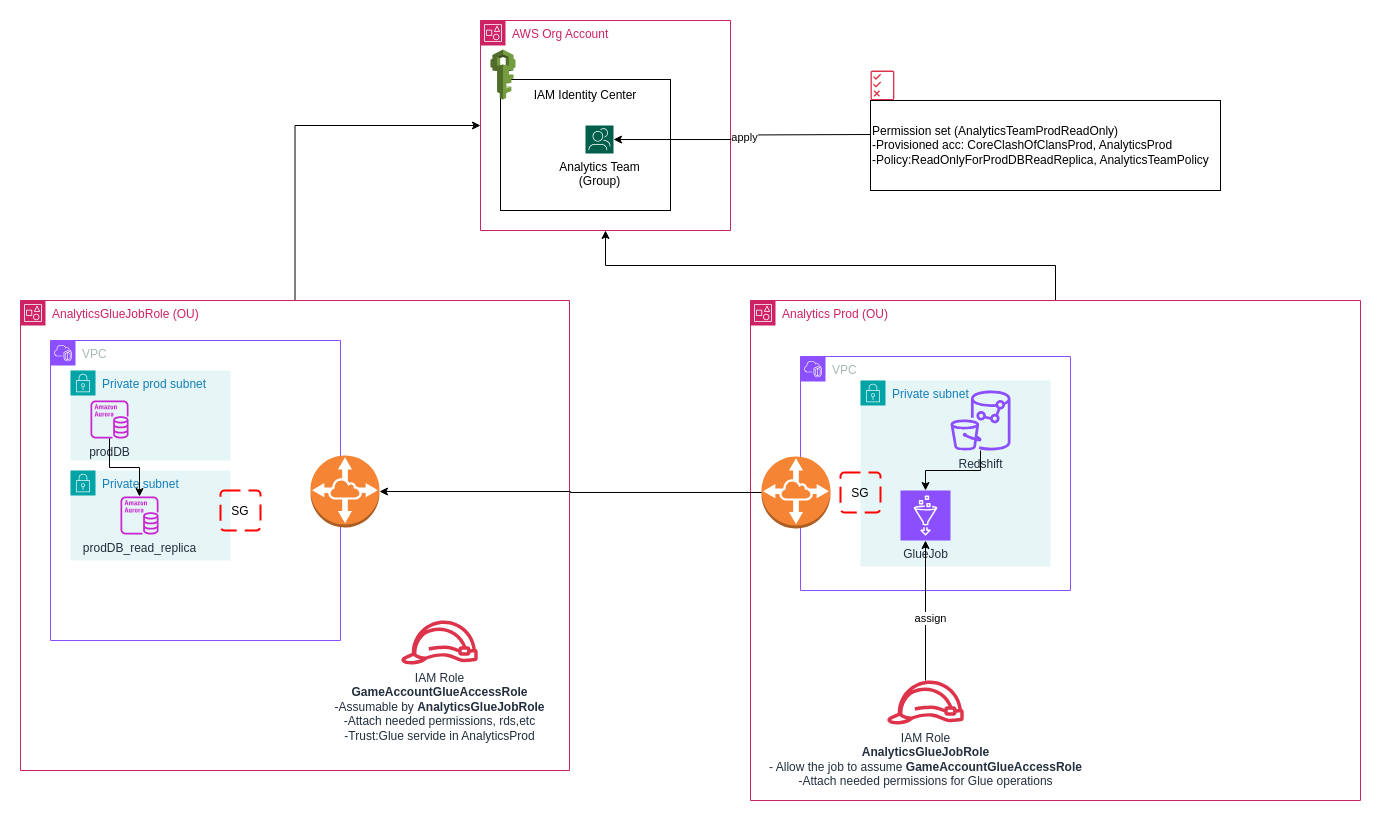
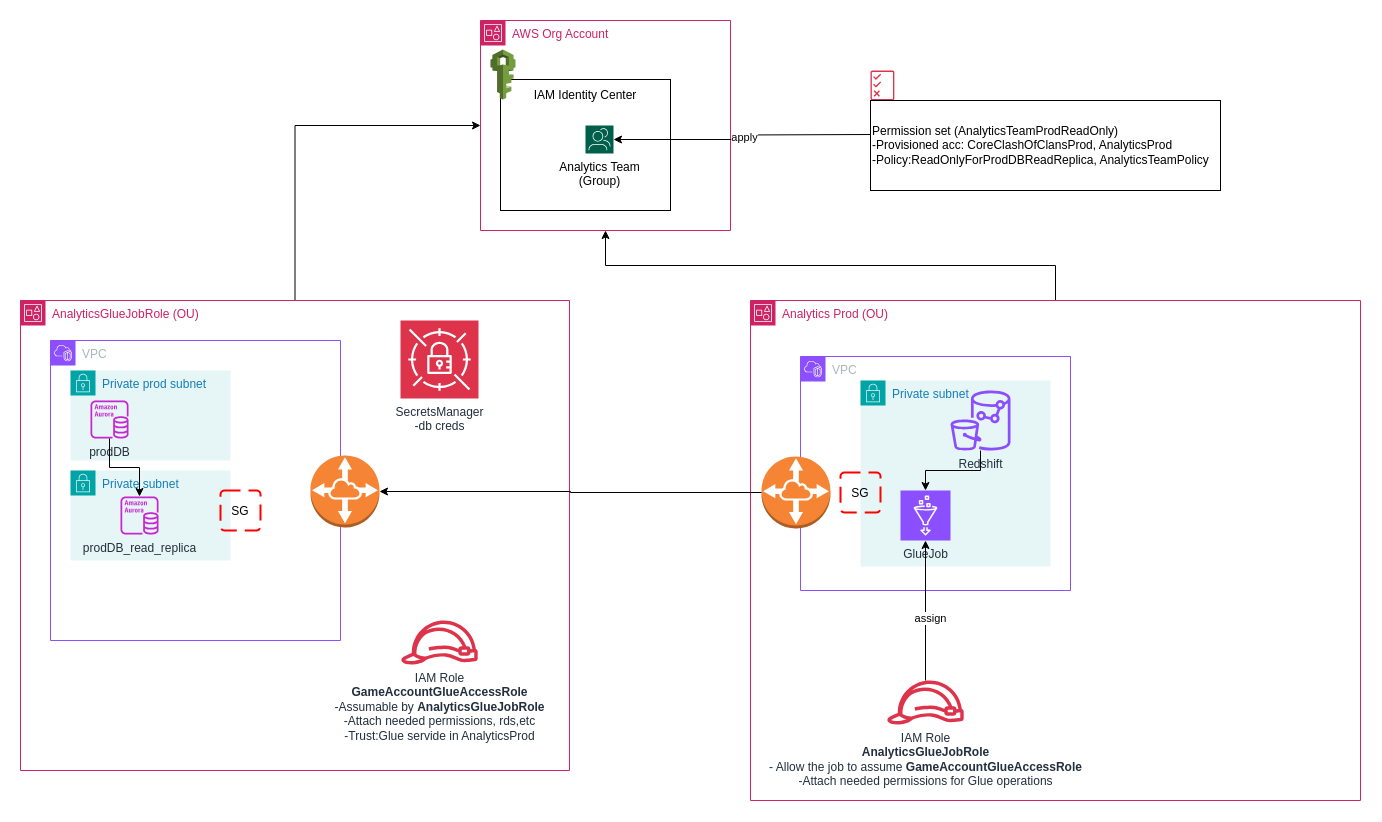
  <mxCell id="0" />
  <mxCell id="1" parent="0" />
  <mxCell id="2" style="edgeStyle=orthogonalEdgeStyle;rounded=0;orthogonalLoop=1;jettySize=auto;html=1;exitX=0.5;exitY=0;exitDx=0;exitDy=0;entryX=0;entryY=0.5;entryDx=0;entryDy=0;" parent="1" source="7" target="3" edge="1"><mxGeometry relative="1" as="geometry" /></mxCell>
  <mxCell id="3" value="AWS Org Account" style="points=[[0,0],[0.25,0],[0.5,0],[0.75,0],[1,0],[1,0.25],[1,0.5],[1,0.75],[1,1],[0.75,1],[0.5,1],[0.25,1],[0,1],[0,0.75],[0,0.5],[0,0.25]];outlineConnect=0;gradientColor=none;html=1;whiteSpace=wrap;fontSize=12;fontStyle=0;container=1;pointerEvents=0;collapsible=0;recursiveResize=0;shape=mxgraph.aws4.group;grIcon=mxgraph.aws4.group_account;strokeColor=#CD2264;fillColor=none;verticalAlign=top;align=left;spacingLeft=30;fontColor=#CD2264;dashed=0;" parent="1" vertex="1"><mxGeometry x="480" y="20" width="250" height="210" as="geometry" /></mxCell>
  <mxCell id="4" value="IAM Identity Center&lt;div&gt;&lt;br&gt;&lt;/div&gt;&lt;div&gt;&lt;br&gt;&lt;/div&gt;&lt;div&gt;&lt;br&gt;&lt;/div&gt;&lt;div&gt;&lt;br&gt;&lt;/div&gt;&lt;div&gt;&lt;br&gt;&lt;/div&gt;&lt;div&gt;&lt;br&gt;&lt;/div&gt;&lt;div&gt;&lt;br&gt;&lt;/div&gt;" style="rounded=0;whiteSpace=wrap;html=1;" vertex="1" parent="3"><mxGeometry x="20" y="59" width="170" height="131" as="geometry" /></mxCell>
  <mxCell id="5" value="Analytics Team&lt;div&gt;(Group)&lt;/div&gt;&lt;div&gt;&lt;br&gt;&lt;/div&gt;" style="sketch=0;pointerEvents=1;shadow=0;dashed=0;html=1;strokeColor=none;fillColor=#005F4B;labelPosition=center;verticalLabelPosition=bottom;verticalAlign=top;align=center;outlineConnect=0;shape=mxgraph.veeam2.user_group;" vertex="1" parent="3"><mxGeometry x="105" y="105" width="28.0" height="28.0" as="geometry" /></mxCell>
  <mxCell id="6" value="" style="outlineConnect=0;dashed=0;verticalLabelPosition=bottom;verticalAlign=top;align=center;html=1;shape=mxgraph.aws3.iam;fillColor=#759C3E;gradientColor=none;" vertex="1" parent="3"><mxGeometry x="10" y="29" width="25" height="50" as="geometry" /></mxCell>
  <mxCell id="7" value="AnalyticsGlueJobRole (OU)" style="points=[[0,0],[0.25,0],[0.5,0],[0.75,0],[1,0],[1,0.25],[1,0.5],[1,0.75],[1,1],[0.75,1],[0.5,1],[0.25,1],[0,1],[0,0.75],[0,0.5],[0,0.25]];outlineConnect=0;gradientColor=none;html=1;whiteSpace=wrap;fontSize=12;fontStyle=0;container=1;pointerEvents=0;collapsible=0;recursiveResize=0;shape=mxgraph.aws4.group;grIcon=mxgraph.aws4.group_account;strokeColor=#CD2264;fillColor=none;verticalAlign=top;align=left;spacingLeft=30;fontColor=#CD2264;dashed=0;" parent="1" vertex="1"><mxGeometry x="20" y="300" width="549" height="470" as="geometry" /></mxCell>
  <mxCell id="8" value="VPC" style="points=[[0,0],[0.25,0],[0.5,0],[0.75,0],[1,0],[1,0.25],[1,0.5],[1,0.75],[1,1],[0.75,1],[0.5,1],[0.25,1],[0,1],[0,0.75],[0,0.5],[0,0.25]];outlineConnect=0;gradientColor=none;html=1;whiteSpace=wrap;fontSize=12;fontStyle=0;container=1;pointerEvents=0;collapsible=0;recursiveResize=0;shape=mxgraph.aws4.group;grIcon=mxgraph.aws4.group_vpc2;strokeColor=#8C4FFF;fillColor=none;verticalAlign=top;align=left;spacingLeft=30;fontColor=#AAB7B8;dashed=0;" parent="7" vertex="1"><mxGeometry x="30" y="40" width="290" height="300" as="geometry" /></mxCell>
  <mxCell id="9" value="Private prod subnet" style="points=[[0,0],[0.25,0],[0.5,0],[0.75,0],[1,0],[1,0.25],[1,0.5],[1,0.75],[1,1],[0.75,1],[0.5,1],[0.25,1],[0,1],[0,0.75],[0,0.5],[0,0.25]];outlineConnect=0;gradientColor=none;html=1;whiteSpace=wrap;fontSize=12;fontStyle=0;container=1;pointerEvents=0;collapsible=0;recursiveResize=0;shape=mxgraph.aws4.group;grIcon=mxgraph.aws4.group_security_group;grStroke=0;strokeColor=#00A4A6;fillColor=#E6F6F7;verticalAlign=top;align=left;spacingLeft=30;fontColor=#147EBA;dashed=0;" parent="8" vertex="1"><mxGeometry x="20" y="30" width="160" height="90" as="geometry" /></mxCell>
  <mxCell id="10" value="prodDB" style="sketch=0;outlineConnect=0;fontColor=#232F3E;gradientColor=none;fillColor=#C925D1;strokeColor=none;dashed=0;verticalLabelPosition=bottom;verticalAlign=top;align=center;html=1;fontSize=12;fontStyle=0;aspect=fixed;pointerEvents=1;shape=mxgraph.aws4.aurora_instance;" parent="9" vertex="1"><mxGeometry x="20" y="30" width="38" height="38" as="geometry" /></mxCell>
  <mxCell id="11" value="Private subnet" style="points=[[0,0],[0.25,0],[0.5,0],[0.75,0],[1,0],[1,0.25],[1,0.5],[1,0.75],[1,1],[0.75,1],[0.5,1],[0.25,1],[0,1],[0,0.75],[0,0.5],[0,0.25]];outlineConnect=0;gradientColor=none;html=1;whiteSpace=wrap;fontSize=12;fontStyle=0;container=1;pointerEvents=0;collapsible=0;recursiveResize=0;shape=mxgraph.aws4.group;grIcon=mxgraph.aws4.group_security_group;grStroke=0;strokeColor=#00A4A6;fillColor=#E6F6F7;verticalAlign=top;align=left;spacingLeft=30;fontColor=#147EBA;dashed=0;" parent="8" vertex="1"><mxGeometry x="20" y="130" width="160" height="90" as="geometry" /></mxCell>
  <mxCell id="12" value="prodDB_read_replica" style="sketch=0;outlineConnect=0;fontColor=#232F3E;gradientColor=none;fillColor=#C925D1;strokeColor=none;dashed=0;verticalLabelPosition=bottom;verticalAlign=top;align=center;html=1;fontSize=12;fontStyle=0;aspect=fixed;pointerEvents=1;shape=mxgraph.aws4.aurora_instance;" parent="11" vertex="1"><mxGeometry x="50" y="26" width="38" height="38" as="geometry" /></mxCell>
  <mxCell id="13" style="edgeStyle=orthogonalEdgeStyle;rounded=0;orthogonalLoop=1;jettySize=auto;html=1;" edge="1" parent="8" source="10" target="12"><mxGeometry relative="1" as="geometry" /></mxCell>
  <mxCell id="14" value="SG" style="rounded=1;arcSize=10;dashed=1;strokeColor=#ff0000;fillColor=none;gradientColor=none;dashPattern=8 4;strokeWidth=2;" vertex="1" parent="8"><mxGeometry x="170" y="150" width="40" height="40" as="geometry" /></mxCell>
  <mxCell id="15" value="IAM Role&lt;div&gt;&lt;b&gt;GameAccountGlueAccessRole&lt;/b&gt;&lt;br&gt;&lt;/div&gt;&lt;div&gt;-Assumable by&amp;nbsp;&lt;b style=&quot;background-color: initial;&quot;&gt;AnalyticsGlueJobRole&lt;/b&gt;&lt;/div&gt;&lt;div&gt;-Attach needed permissions, rds,etc&lt;/div&gt;&lt;div&gt;-Trust:Glue servide in AnalyticsProd&lt;/div&gt;" style="sketch=0;outlineConnect=0;fontColor=#232F3E;gradientColor=none;fillColor=#DD344C;strokeColor=none;dashed=0;verticalLabelPosition=bottom;verticalAlign=top;align=center;html=1;fontSize=12;fontStyle=0;aspect=fixed;pointerEvents=1;shape=mxgraph.aws4.role;" vertex="1" parent="7"><mxGeometry x="380" y="320" width="78" height="44" as="geometry" /></mxCell>
+ <mxCell id="16" value="SecretsManager&lt;div&gt;-db creds&lt;/div&gt;" style="sketch=0;points=[[0,0,0],[0.25,0,0],[0.5,0,0],[0.75,0,0],[1,0,0],[0,1,0],[0.25,1,0],[0.5,1,0],[0.75,1,0],[1,1,0],[0,0.25,0],[0,0.5,0],[0,0.75,0],[1,0.25,0],[1,0.5,0],[1,0.75,0]];outlineConnect=0;fontColor=#232F3E;fillColor=#DD344C;strokeColor=#ffffff;dashed=0;verticalLabelPosition=bottom;verticalAlign=top;align=center;html=1;fontSize=12;fontStyle=0;aspect=fixed;shape=mxgraph.aws4.resourceIcon;resIcon=mxgraph.aws4.secrets_manager;" vertex="1" parent="7"><mxGeometry x="380" y="20" width="78" height="78" as="geometry" /></mxCell>
  <mxCell id="17" value="" style="outlineConnect=0;dashed=0;verticalLabelPosition=bottom;verticalAlign=top;align=center;html=1;shape=mxgraph.aws3.vpc_peering;fillColor=#F58534;gradientColor=none;" vertex="1" parent="7"><mxGeometry x="290" y="155" width="69" height="72" as="geometry" /></mxCell>
  <mxCell id="18" style="edgeStyle=orthogonalEdgeStyle;rounded=0;orthogonalLoop=1;jettySize=auto;html=1;exitX=0.5;exitY=0;exitDx=0;exitDy=0;" parent="1" source="19" target="3" edge="1"><mxGeometry relative="1" as="geometry" /></mxCell>
  <mxCell id="19" value="Analytics Prod (OU)" style="points=[[0,0],[0.25,0],[0.5,0],[0.75,0],[1,0],[1,0.25],[1,0.5],[1,0.75],[1,1],[0.75,1],[0.5,1],[0.25,1],[0,1],[0,0.75],[0,0.5],[0,0.25]];outlineConnect=0;gradientColor=none;html=1;whiteSpace=wrap;fontSize=12;fontStyle=0;container=1;pointerEvents=0;collapsible=0;recursiveResize=0;shape=mxgraph.aws4.group;grIcon=mxgraph.aws4.group_account;strokeColor=#CD2264;fillColor=none;verticalAlign=top;align=left;spacingLeft=30;fontColor=#CD2264;dashed=0;" parent="1" vertex="1"><mxGeometry x="750" y="300" width="610" height="500" as="geometry" /></mxCell>
  <mxCell id="20" value="VPC" style="points=[[0,0],[0.25,0],[0.5,0],[0.75,0],[1,0],[1,0.25],[1,0.5],[1,0.75],[1,1],[0.75,1],[0.5,1],[0.25,1],[0,1],[0,0.75],[0,0.5],[0,0.25]];outlineConnect=0;gradientColor=none;html=1;whiteSpace=wrap;fontSize=12;fontStyle=0;container=1;pointerEvents=0;collapsible=0;recursiveResize=0;shape=mxgraph.aws4.group;grIcon=mxgraph.aws4.group_vpc2;strokeColor=#8C4FFF;fillColor=none;verticalAlign=top;align=left;spacingLeft=30;fontColor=#AAB7B8;dashed=0;" vertex="1" parent="19"><mxGeometry x="50" y="56" width="270" height="234" as="geometry" /></mxCell>
  <mxCell id="21" value="Private subnet" style="points=[[0,0],[0.25,0],[0.5,0],[0.75,0],[1,0],[1,0.25],[1,0.5],[1,0.75],[1,1],[0.75,1],[0.5,1],[0.25,1],[0,1],[0,0.75],[0,0.5],[0,0.25]];outlineConnect=0;gradientColor=none;html=1;whiteSpace=wrap;fontSize=12;fontStyle=0;container=1;pointerEvents=0;collapsible=0;recursiveResize=0;shape=mxgraph.aws4.group;grIcon=mxgraph.aws4.group_security_group;grStroke=0;strokeColor=#00A4A6;fillColor=#E6F6F7;verticalAlign=top;align=left;spacingLeft=30;fontColor=#147EBA;dashed=0;" vertex="1" parent="20"><mxGeometry x="60" y="24" width="190" height="186" as="geometry" /></mxCell>
  <mxCell id="22" value="SG" style="rounded=1;arcSize=10;dashed=1;strokeColor=#ff0000;fillColor=none;gradientColor=none;dashPattern=8 4;strokeWidth=2;" vertex="1" parent="21"><mxGeometry x="-20" y="92" width="40" height="40" as="geometry" /></mxCell>
  <mxCell id="23" value="" style="edgeStyle=orthogonalEdgeStyle;rounded=0;orthogonalLoop=1;jettySize=auto;html=1;" edge="1" parent="20" source="24" target="25"><mxGeometry relative="1" as="geometry" /></mxCell>
  <mxCell id="24" value="Redshift&lt;div&gt;&lt;br&gt;&lt;/div&gt;" style="sketch=0;outlineConnect=0;fontColor=#232F3E;gradientColor=none;fillColor=#8C4FFF;strokeColor=none;dashed=0;verticalLabelPosition=bottom;verticalAlign=top;align=center;html=1;fontSize=12;fontStyle=0;aspect=fixed;pointerEvents=1;shape=mxgraph.aws4.redshift_auto_copy;" vertex="1" parent="20"><mxGeometry x="150" y="34" width="60" height="60" as="geometry" /></mxCell>
  <mxCell id="25" value="GlueJob" style="sketch=0;points=[[0,0,0],[0.25,0,0],[0.5,0,0],[0.75,0,0],[1,0,0],[0,1,0],[0.25,1,0],[0.5,1,0],[0.75,1,0],[1,1,0],[0,0.25,0],[0,0.5,0],[0,0.75,0],[1,0.25,0],[1,0.5,0],[1,0.75,0]];outlineConnect=0;fontColor=#232F3E;fillColor=#8C4FFF;strokeColor=#ffffff;dashed=0;verticalLabelPosition=bottom;verticalAlign=top;align=center;html=1;fontSize=12;fontStyle=0;aspect=fixed;shape=mxgraph.aws4.resourceIcon;resIcon=mxgraph.aws4.glue;" vertex="1" parent="20"><mxGeometry x="100" y="134" width="50" height="50" as="geometry" /></mxCell>
  <mxCell id="26" value="" style="outlineConnect=0;dashed=0;verticalLabelPosition=bottom;verticalAlign=top;align=center;html=1;shape=mxgraph.aws3.vpc_peering;fillColor=#F58534;gradientColor=none;" vertex="1" parent="20"><mxGeometry x="-39" y="100" width="69" height="72" as="geometry" /></mxCell>
  <mxCell id="27" value="IAM Role&lt;div&gt;&lt;b&gt;AnalyticsGlueJobRole&lt;/b&gt;&lt;br&gt;&lt;/div&gt;&lt;div&gt;- Allow the job to assume&amp;nbsp;&lt;span style=&quot;background-color: initial;&quot;&gt;&lt;b&gt;GameAccountGlueAccessRole&lt;/b&gt;&lt;/span&gt;&lt;/div&gt;&lt;div&gt;&lt;span style=&quot;background-color: initial;&quot;&gt;-Attach needed permissions for Glue operations&lt;/span&gt;&lt;/div&gt;" style="sketch=0;outlineConnect=0;fontColor=#232F3E;gradientColor=none;fillColor=#DD344C;strokeColor=none;dashed=0;verticalLabelPosition=bottom;verticalAlign=top;align=center;html=1;fontSize=12;fontStyle=0;aspect=fixed;pointerEvents=1;shape=mxgraph.aws4.role;" vertex="1" parent="19"><mxGeometry x="136" y="380" width="78" height="44" as="geometry" /></mxCell>
  <mxCell id="28" style="edgeStyle=orthogonalEdgeStyle;rounded=0;orthogonalLoop=1;jettySize=auto;html=1;entryX=0.5;entryY=1;entryDx=0;entryDy=0;entryPerimeter=0;" edge="1" parent="19" source="27" target="25"><mxGeometry relative="1" as="geometry" /></mxCell>
  <mxCell id="29" value="assign" style="edgeLabel;html=1;align=center;verticalAlign=middle;resizable=0;points=[];" vertex="1" connectable="0" parent="28"><mxGeometry x="-0.083" y="-4" relative="1" as="geometry"><mxPoint y="1" as="offset" /></mxGeometry></mxCell>
  <mxCell id="30" value="" style="sketch=0;outlineConnect=0;fontColor=#232F3E;gradientColor=none;fillColor=#DD344C;strokeColor=none;dashed=0;verticalLabelPosition=bottom;verticalAlign=top;align=center;html=1;fontSize=12;fontStyle=0;aspect=fixed;pointerEvents=1;shape=mxgraph.aws4.permissions;" vertex="1" parent="1"><mxGeometry x="870" y="70" width="23.85" height="30" as="geometry" /></mxCell>
  <mxCell id="31" style="edgeStyle=orthogonalEdgeStyle;rounded=0;orthogonalLoop=1;jettySize=auto;html=1;" edge="1" parent="1" target="5"><mxGeometry relative="1" as="geometry"><mxPoint x="870" y="134" as="sourcePoint" /></mxGeometry></mxCell>
  <mxCell id="32" value="apply" style="edgeLabel;html=1;align=center;verticalAlign=middle;resizable=0;points=[];" vertex="1" connectable="0" parent="31"><mxGeometry y="2" relative="1" as="geometry"><mxPoint as="offset" /></mxGeometry></mxCell>
  <mxCell id="33" value="&lt;span style=&quot;text-wrap: nowrap;&quot;&gt;Permission set (AnalyticsTeamProdReadOnly)&lt;/span&gt;&lt;br style=&quot;padding: 0px; margin: 0px; text-wrap: nowrap;&quot;&gt;&lt;span style=&quot;text-wrap: nowrap;&quot;&gt;-Provisioned acc: CoreClashOfClansProd, AnalyticsProd&lt;/span&gt;&lt;br style=&quot;padding: 0px; margin: 0px; text-wrap: nowrap;&quot;&gt;&lt;span style=&quot;text-wrap: nowrap;&quot;&gt;-Policy:ReadOnlyForProdDBReadReplica, AnalyticsTeamPolicy&lt;/span&gt;" style="rounded=0;whiteSpace=wrap;html=1;align=left;" vertex="1" parent="1"><mxGeometry x="870" y="100" width="350" height="90" as="geometry" /></mxCell>
  <mxCell id="34" style="edgeStyle=orthogonalEdgeStyle;rounded=0;orthogonalLoop=1;jettySize=auto;html=1;" edge="1" parent="1" source="26" target="17"><mxGeometry relative="1" as="geometry" /></mxCell>
